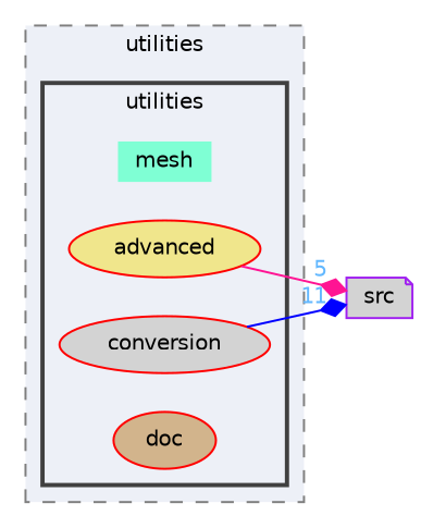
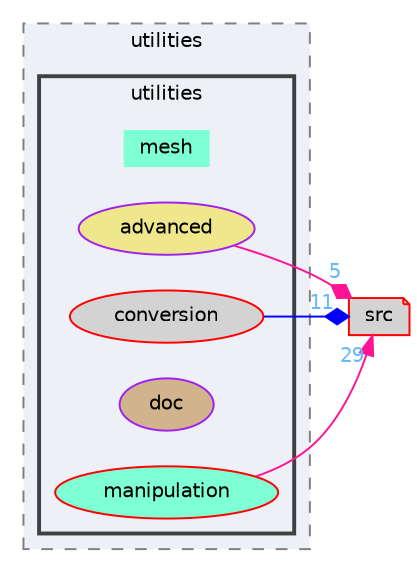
  digraph {
    compound=true
    fontname="DejaVu Sans"
    rankdir=LR
    node [color=red fillcolor=aquamarine fontname="DejaVu Sans" fontsize=10 shape=ellipse style=filled]
    edge [arrowhead=diamond color=deeppink fontcolor=steelblue1 fontname="DejaVu Sans" fontsize=10 labeldistance=1.5 labelfontname=Helvetica labelfontsize=10]
    n1 [color=blue height=0.2 label=mesh shape=plaintext width=0.4]
-   n2 [fillcolor=khaki height=0.2 label=advanced width=0.4]
+   n2 [color=purple fillcolor=khaki height=0.2 label=advanced width=0.4]
    n3 [fillcolor=lightgrey height=0.2 label=conversion width=0.4]
-   n4 [fillcolor=tan height=0.2 label=doc width=0.4]
-   n6 [color=purple fillcolor=lightgrey height=0.2 label=src shape=note width=0.4]
+   n4 [color=purple fillcolor=tan height=0.2 label=doc width=0.4]
+   n5 [height=0.2 label=manipulation width=0.4]
+   n6 [fillcolor=lightgrey height=0.2 label=src shape=note width=0.4]
    subgraph cluster_1 {
      bgcolor="#edf0f7"
      fontsize=10
      label=utilities
      pencolor=grey50
      style="filled,dashed"
      subgraph cluster_2 {
        bgcolor="#edf0f7"
        fontsize=10
        label=utilities
        pencolor=grey25
        style="filled,bold"
        n1
        n2
        n3
        n4
+       n5
      }
    }
    n2 -> n6 [headlabel=5]
    n3 -> n6 [color=blue headlabel=11]
+   n5 -> n6 [arrowhead=normal headlabel=29]
  }
